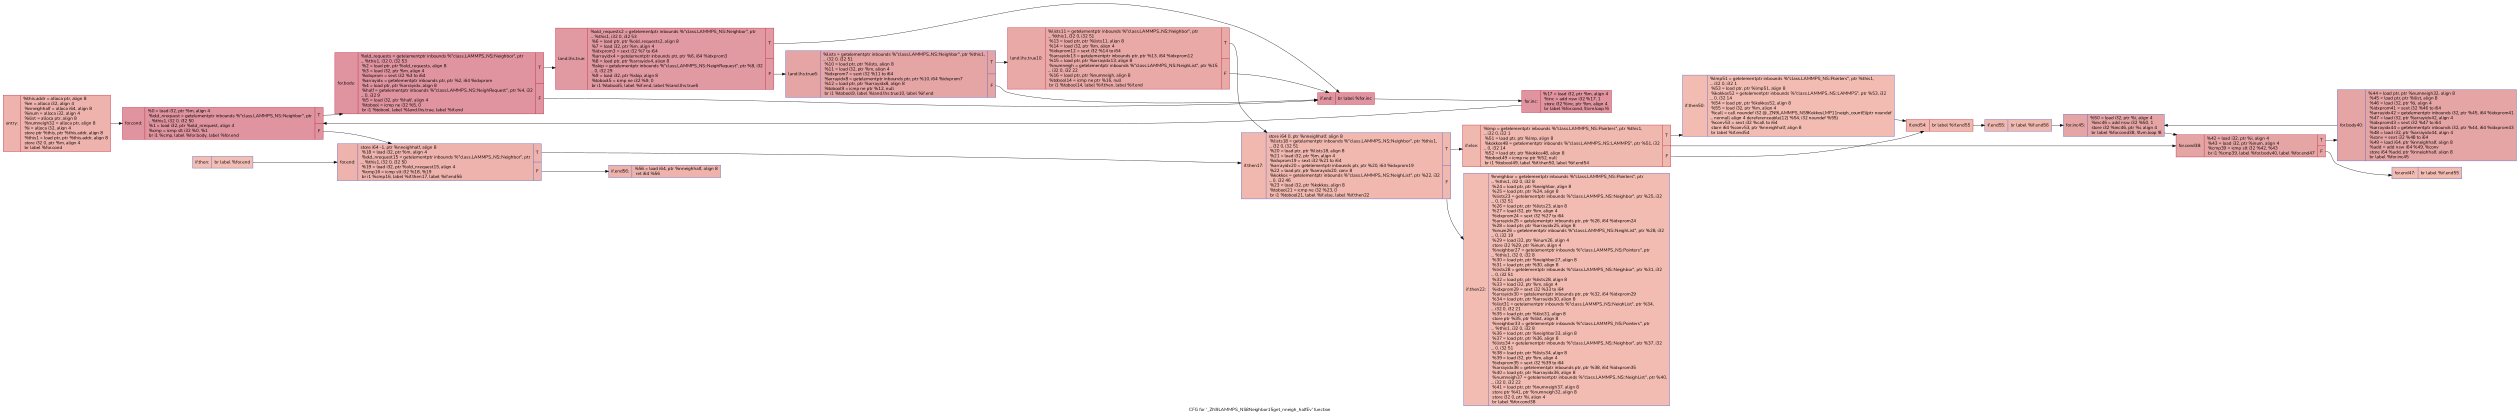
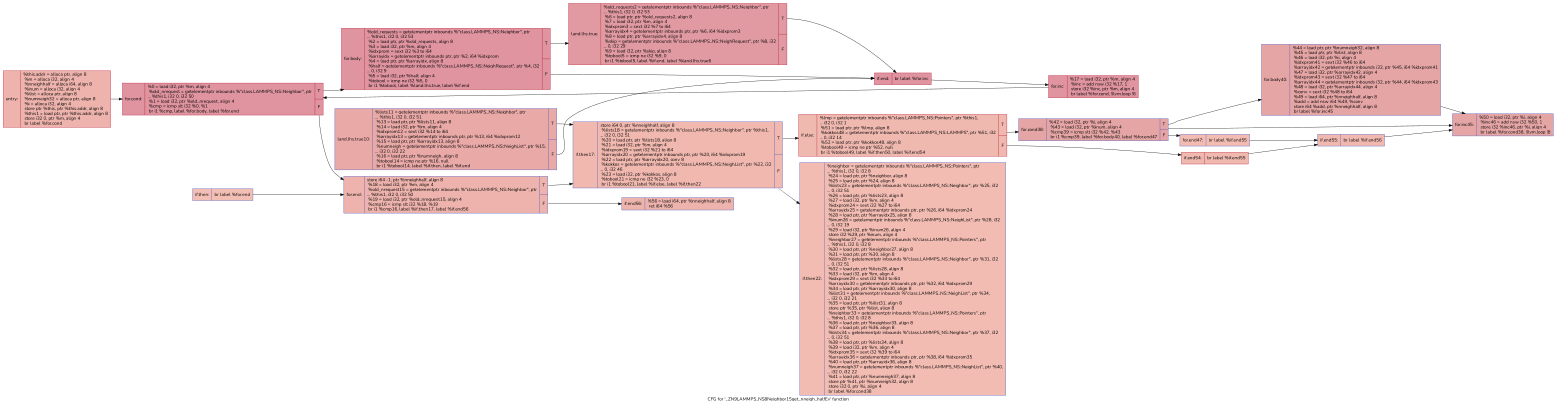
  digraph {
    fontname=Nunito
    label="CFG for '_ZN9LAMMPS_NS8Neighbor15get_nneigh_halfEv' function"
    rankdir=LR
    node [color="#3d50c3ff" fillcolor="#b70d2870" fontname=Nunito shape=record style=filled]
    edge [fontname=Nunito]
    n1 [color="#b70d28ff" fillcolor="#d6524470" label="{entry:\l|  %this.addr = alloca ptr, align 8\l  %m = alloca i32, align 4\l  %nneighhalf = alloca i64, align 8\l  %inum = alloca i32, align 4\l  %ilist = alloca ptr, align 8\l  %numneigh32 = alloca ptr, align 8\l  %i = alloca i32, align 4\l  store ptr %this, ptr %this.addr, align 8\l  %this1 = load ptr, ptr %this.addr, align 8\l  store i32 0, ptr %m, align 4\l  br label %for.cond\l}"]
    n2 [color="#b70d28ff" label="{for.cond:\l|  %0 = load i32, ptr %m, align 4\l  %old_nrequest = getelementptr inbounds %\"class.LAMMPS_NS::Neighbor\", ptr\l... %this1, i32 0, i32 50\l  %1 = load i32, ptr %old_nrequest, align 4\l  %cmp = icmp slt i32 %0, %1\l  br i1 %cmp, label %for.body, label %for.end\l|{<s0>T|<s1>F}}"]
    n3 [color="#b70d28ff" label="{for.body:\l|  %old_requests = getelementptr inbounds %\"class.LAMMPS_NS::Neighbor\", ptr\l... %this1, i32 0, i32 53\l  %2 = load ptr, ptr %old_requests, align 8\l  %3 = load i32, ptr %m, align 4\l  %idxprom = sext i32 %3 to i64\l  %arrayidx = getelementptr inbounds ptr, ptr %2, i64 %idxprom\l  %4 = load ptr, ptr %arrayidx, align 8\l  %half = getelementptr inbounds %\"class.LAMMPS_NS::NeighRequest\", ptr %4, i32\l... 0, i32 9\l  %5 = load i32, ptr %half, align 4\l  %tobool = icmp ne i32 %5, 0\l  br i1 %tobool, label %land.lhs.true, label %if.end\l|{<s0>T|<s1>F}}"]
    n4 [fillcolor="#d6524470" label="{for.end:\l|  store i64 -1, ptr %nneighhalf, align 8\l  %18 = load i32, ptr %m, align 4\l  %old_nrequest15 = getelementptr inbounds %\"class.LAMMPS_NS::Neighbor\", ptr\l... %this1, i32 0, i32 50\l  %19 = load i32, ptr %old_nrequest15, align 4\l  %cmp16 = icmp slt i32 %18, %19\l  br i1 %cmp16, label %if.then17, label %if.end56\l|{<s0>T|<s1>F}}"]
    n5 [color="#b70d28ff" fillcolor="#bb1b2c70" label="{land.lhs.true:\l|  %old_requests2 = getelementptr inbounds %\"class.LAMMPS_NS::Neighbor\", ptr\l... %this1, i32 0, i32 53\l  %6 = load ptr, ptr %old_requests2, align 8\l  %7 = load i32, ptr %m, align 4\l  %idxprom3 = sext i32 %7 to i64\l  %arrayidx4 = getelementptr inbounds ptr, ptr %6, i64 %idxprom3\l  %8 = load ptr, ptr %arrayidx4, align 8\l  %skip = getelementptr inbounds %\"class.LAMMPS_NS::NeighRequest\", ptr %8, i32\l... 0, i32 29\l  %9 = load i32, ptr %skip, align 8\l  %tobool5 = icmp ne i32 %9, 0\l  br i1 %tobool5, label %if.end, label %land.lhs.true6\l|{<s0>T|<s1>F}}"]
    n6 [color="#b70d28ff" label="{if.end:\l|  br label %for.inc\l}"]
    n7 [fillcolor="#dc5d4a70" label="{if.then17:\l|  store i64 0, ptr %nneighhalf, align 8\l  %lists18 = getelementptr inbounds %\"class.LAMMPS_NS::Neighbor\", ptr %this1,\l... i32 0, i32 51\l  %20 = load ptr, ptr %lists18, align 8\l  %21 = load i32, ptr %m, align 4\l  %idxprom19 = sext i32 %21 to i64\l  %arrayidx20 = getelementptr inbounds ptr, ptr %20, i64 %idxprom19\l  %22 = load ptr, ptr %arrayidx20, conv 8\l  %kokkos = getelementptr inbounds %\"class.LAMMPS_NS::NeighList\", ptr %22, i32\l... 0, i32 46\l  %23 = load i32, ptr %kokkos, align 8\l  %tobool21 = icmp ne i32 %23, 0\l  br i1 %tobool21, label %if.else, label %if.then22\l|{<s0>T|<s1>F}}"]
    n8 [fillcolor="#d6524470" label="{if.end56:\l|  %56 = load i64, ptr %nneighhalf, align 8\l  ret i64 %56\l}"]
-   n9 [fillcolor="#c5333470" label="{land.lhs.true6:\l|  %lists = getelementptr inbounds %\"class.LAMMPS_NS::Neighbor\", ptr %this1,\l... i32 0, i32 51\l  %10 = load ptr, ptr %lists, align 8\l  %11 = load i32, ptr %m, align 4\l  %idxprom7 = sext i32 %11 to i64\l  %arrayidx8 = getelementptr inbounds ptr, ptr %10, i64 %idxprom7\l  %12 = load ptr, ptr %arrayidx8, align 8\l  %tobool9 = icmp ne ptr %12, null\l  br i1 %tobool9, label %land.lhs.true10, label %if.end\l|{<s0>T|<s1>F}}"]
    n10 [color="#b70d28ff" label="{for.inc:\l|  %17 = load i32, ptr %m, align 4\l  %inc = add nsw i32 %17, 1\l  store i32 %inc, ptr %m, align 4\l  br label %for.cond, !llvm.loop !6\l}"]
    n11 [color="#b70d28ff" fillcolor="#de614d70" label="{if.else:\l|  %lmp = getelementptr inbounds %\"class.LAMMPS_NS::Pointers\", ptr %this1,\l... i32 0, i32 1\l  %51 = load ptr, ptr %lmp, align 8\l  %kokkos48 = getelementptr inbounds %\"class.LAMMPS_NS::LAMMPS\", ptr %51, i32\l... 0, i32 14\l  %52 = load ptr, ptr %kokkos48, align 8\l  %tobool49 = icmp ne ptr %52, null\l  br i1 %tobool49, label %if.then50, label %if.end54\l|{<s0>T|<s1>F}}"]
    n12 [fillcolor="#e1675170" label="{if.then22:\l|  %neighbor = getelementptr inbounds %\"class.LAMMPS_NS::Pointers\", ptr\l... %this1, i32 0, i32 8\l  %24 = load ptr, ptr %neighbor, align 8\l  %25 = load ptr, ptr %24, align 8\l  %lists23 = getelementptr inbounds %\"class.LAMMPS_NS::Neighbor\", ptr %25, i32\l... 0, i32 51\l  %26 = load ptr, ptr %lists23, align 8\l  %27 = load i32, ptr %m, align 4\l  %idxprom24 = sext i32 %27 to i64\l  %arrayidx25 = getelementptr inbounds ptr, ptr %26, i64 %idxprom24\l  %28 = load ptr, ptr %arrayidx25, align 8\l  %inum26 = getelementptr inbounds %\"class.LAMMPS_NS::NeighList\", ptr %28, i32\l... 0, i32 19\l  %29 = load i32, ptr %inum26, align 4\l  store i32 %29, ptr %inum, align 4\l  %neighbor27 = getelementptr inbounds %\"class.LAMMPS_NS::Pointers\", ptr\l... %this1, i32 0, i32 8\l  %30 = load ptr, ptr %neighbor27, align 8\l  %31 = load ptr, ptr %30, align 8\l  %lists28 = getelementptr inbounds %\"class.LAMMPS_NS::Neighbor\", ptr %31, i32\l... 0, i32 51\l  %32 = load ptr, ptr %lists28, align 8\l  %33 = load i32, ptr %m, align 4\l  %idxprom29 = sext i32 %33 to i64\l  %arrayidx30 = getelementptr inbounds ptr, ptr %32, i64 %idxprom29\l  %34 = load ptr, ptr %arrayidx30, align 8\l  %ilist31 = getelementptr inbounds %\"class.LAMMPS_NS::NeighList\", ptr %34,\l... i32 0, i32 21\l  %35 = load ptr, ptr %ilist31, align 8\l  store ptr %35, ptr %ilist, align 8\l  %neighbor33 = getelementptr inbounds %\"class.LAMMPS_NS::Pointers\", ptr\l... %this1, i32 0, i32 8\l  %36 = load ptr, ptr %neighbor33, align 8\l  %37 = load ptr, ptr %36, align 8\l  %lists34 = getelementptr inbounds %\"class.LAMMPS_NS::Neighbor\", ptr %37, i32\l... 0, i32 51\l  %38 = load ptr, ptr %lists34, align 8\l  %39 = load i32, ptr %m, align 4\l  %idxprom35 = sext i32 %39 to i64\l  %arrayidx36 = getelementptr inbounds ptr, ptr %38, i64 %idxprom35\l  %40 = load ptr, ptr %arrayidx36, align 8\l  %numneigh37 = getelementptr inbounds %\"class.LAMMPS_NS::NeighList\", ptr %40,\l... i32 0, i32 22\l  %41 = load ptr, ptr %numneigh37, align 8\l  store ptr %41, ptr %numneigh32, align 8\l  store i32 0, ptr %i, align 4\l  br label %for.cond38\l}"]
-   n13 [color="#b70d28ff" fillcolor="#ca3b3770" label="{land.lhs.true10:\l|  %lists11 = getelementptr inbounds %\"class.LAMMPS_NS::Neighbor\", ptr\l... %this1, i32 0, i32 51\l  %13 = load ptr, ptr %lists11, align 8\l  %14 = load i32, ptr %m, align 4\l  %idxprom12 = sext i32 %14 to i64\l  %arrayidx13 = getelementptr inbounds ptr, ptr %13, i64 %idxprom12\l  %15 = load ptr, ptr %arrayidx13, align 8\l  %numneigh = getelementptr inbounds %\"class.LAMMPS_NS::NeighList\", ptr %15,\l... i32 0, i32 22\l  %16 = load ptr, ptr %numneigh, align 8\l  %tobool14 = icmp ne ptr %16, null\l  br i1 %tobool14, label %if.then, label %if.end\l|{<s0>T|<s1>F}}"]
+   n13 [fillcolor="#ca3b3770" label="{land.lhs.true10:\l|  %lists11 = getelementptr inbounds %\"class.LAMMPS_NS::Neighbor\", ptr\l... %this1, i32 0, i32 51\l  %13 = load ptr, ptr %lists11, align 8\l  %14 = load i32, ptr %m, align 4\l  %idxprom12 = sext i32 %14 to i64\l  %arrayidx13 = getelementptr inbounds ptr, ptr %13, i64 %idxprom12\l  %15 = load ptr, ptr %arrayidx13, align 8\l  %numneigh = getelementptr inbounds %\"class.LAMMPS_NS::NeighList\", ptr %15,\l... i32 0, i32 22\l  %16 = load ptr, ptr %numneigh, align 8\l  %tobool14 = icmp ne ptr %16, null\l  br i1 %tobool14, label %if.then, label %if.end\l|{<s0>T|<s1>F}}"]
    n14 [fillcolor="#e36c5570" label="{if.then:\l|  br label %for.end\l}"]
-   n15 [fillcolor="#e1675170" label="{if.then50:\l|  %lmp51 = getelementptr inbounds %\"class.LAMMPS_NS::Pointers\", ptr %this1,\l... i32 0, i32 1\l  %53 = load ptr, ptr %lmp51, align 8\l  %kokkos52 = getelementptr inbounds %\"class.LAMMPS_NS::LAMMPS\", ptr %53, i32\l... 0, i32 14\l  %54 = load ptr, ptr %kokkos52, align 8\l  %55 = load i32, ptr %m, align 4\l  %call = call noundef i32 @_ZN9LAMMPS_NS9KokkosLMP11neigh_countEi(ptr noundef\l... nonnull align 4 dereferenceable(12) %54, i32 noundef %55)\l  %conv53 = sext i32 %call to i64\l  store i64 %conv53, ptr %nneighhalf, align 8\l  br label %if.end54\l}"]
    n16 [color="#b70d28ff" fillcolor="#de614d70" label="{if.end54:\l|  br label %if.end55\l}"]
-   n17 [color="#b70d28ff" fillcolor="#c5333470" label="{for.cond38:\l|  %42 = load i32, ptr %i, align 4\l  %43 = load i32, ptr %inum, align 4\l  %cmp39 = icmp slt i32 %42, %43\l  br i1 %cmp39, label %for.body40, label %for.end47\l|{<s0>T|<s1>F}}"]
+   n17 [fillcolor="#c5333470" label="{for.cond38:\l|  %42 = load i32, ptr %i, align 4\l  %43 = load i32, ptr %inum, align 4\l  %cmp39 = icmp slt i32 %42, %43\l  br i1 %cmp39, label %for.body40, label %for.end47\l|{<s0>T|<s1>F}}"]
    n18 [fillcolor="#dc5d4a70" label="{if.end55:\l|  br label %if.end56\l}"]
    n19 [fillcolor="#c5333470" label="{for.body40:\l|  %44 = load ptr, ptr %numneigh32, align 8\l  %45 = load ptr, ptr %ilist, align 8\l  %46 = load i32, ptr %i, align 4\l  %idxprom41 = sext i32 %46 to i64\l  %arrayidx42 = getelementptr inbounds i32, ptr %45, i64 %idxprom41\l  %47 = load i32, ptr %arrayidx42, align 4\l  %idxprom43 = sext i32 %47 to i64\l  %arrayidx44 = getelementptr inbounds i32, ptr %44, i64 %idxprom43\l  %48 = load i32, ptr %arrayidx44, align 4\l  %conv = sext i32 %48 to i64\l  %49 = load i64, ptr %nneighhalf, align 8\l  %add = add nsw i64 %49, %conv\l  store i64 %add, ptr %nneighhalf, align 8\l  br label %for.inc45\l}"]
    n20 [fillcolor="#e1675170" label="{for.end47:\l|  br label %if.end55\l}"]
    n21 [fillcolor="#c5333470" label="{for.inc45:\l|  %50 = load i32, ptr %i, align 4\l  %inc46 = add nsw i32 %50, 1\l  store i32 %inc46, ptr %i, align 4\l  br label %for.cond38, !llvm.loop !8\l}"]
    n1 -> n2
    n2 -> n3 [tailport=s0]
    n2 -> n4 [tailport=s1]
    n3 -> n5 [tailport=s0]
    n3 -> n6 [tailport=s1]
    n4 -> n7 [tailport=s0]
    n4 -> n8 [tailport=s1]
    n5 -> n6 [tailport=s0]
-   n5 -> n9 [tailport=s1]
    n6 -> n10
    n7 -> n11 [tailport=s0]
    n7 -> n12 [tailport=s1]
-   n9 -> n6 [tailport=s1]
-   n9 -> n13 [tailport=s0]
    n10 -> n2
-   n11 -> n15 [tailport=s0]
    n11 -> n16 [tailport=s1]
    n11 -> n17
    n13 -> n6 [tailport=s1]
    n13 -> n7 [tailport=s0]
    n14 -> n4
-   n15 -> n16
    n16 -> n18
    n17 -> n19 [tailport=s0]
    n17 -> n20 [tailport=s1]
    n18 -> n21
    n19 -> n21
-   n21 -> n17
+   n20 -> n18
+   n17 -> n21
  }
